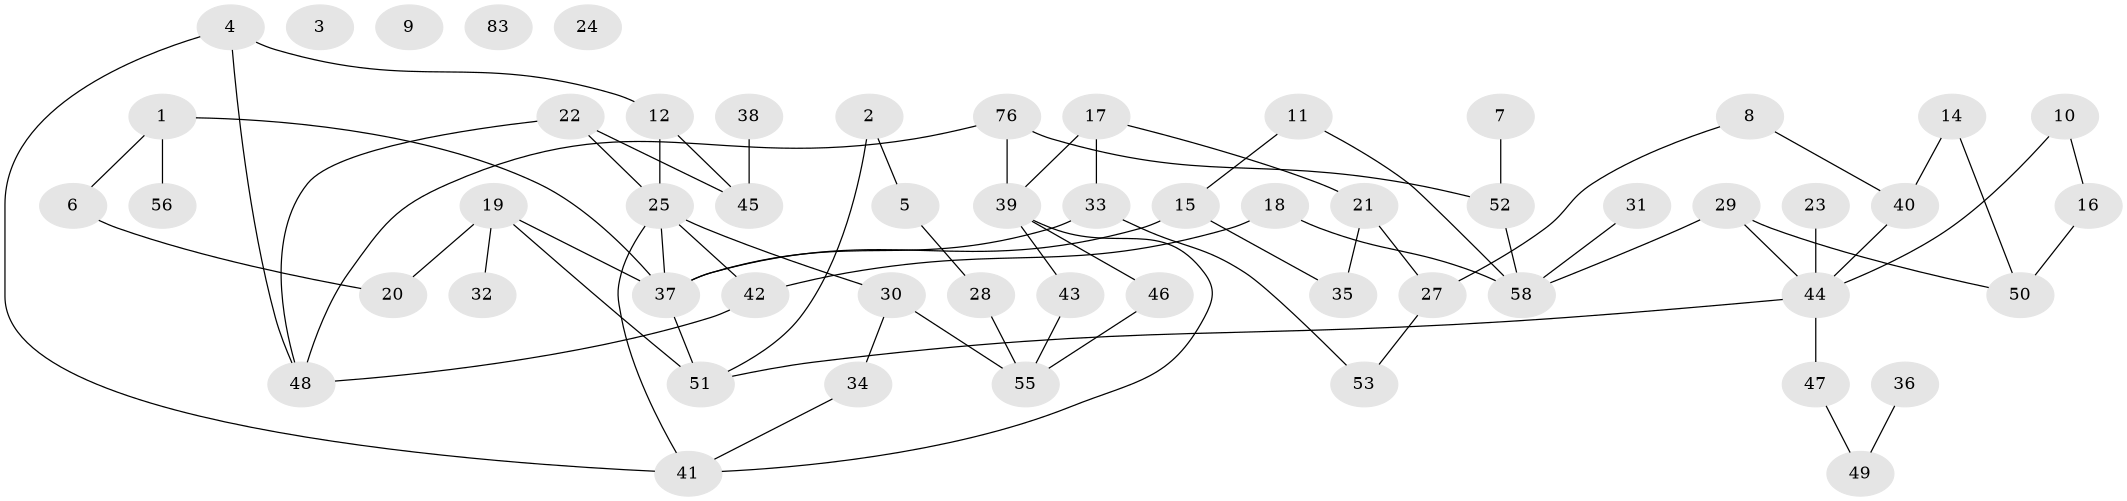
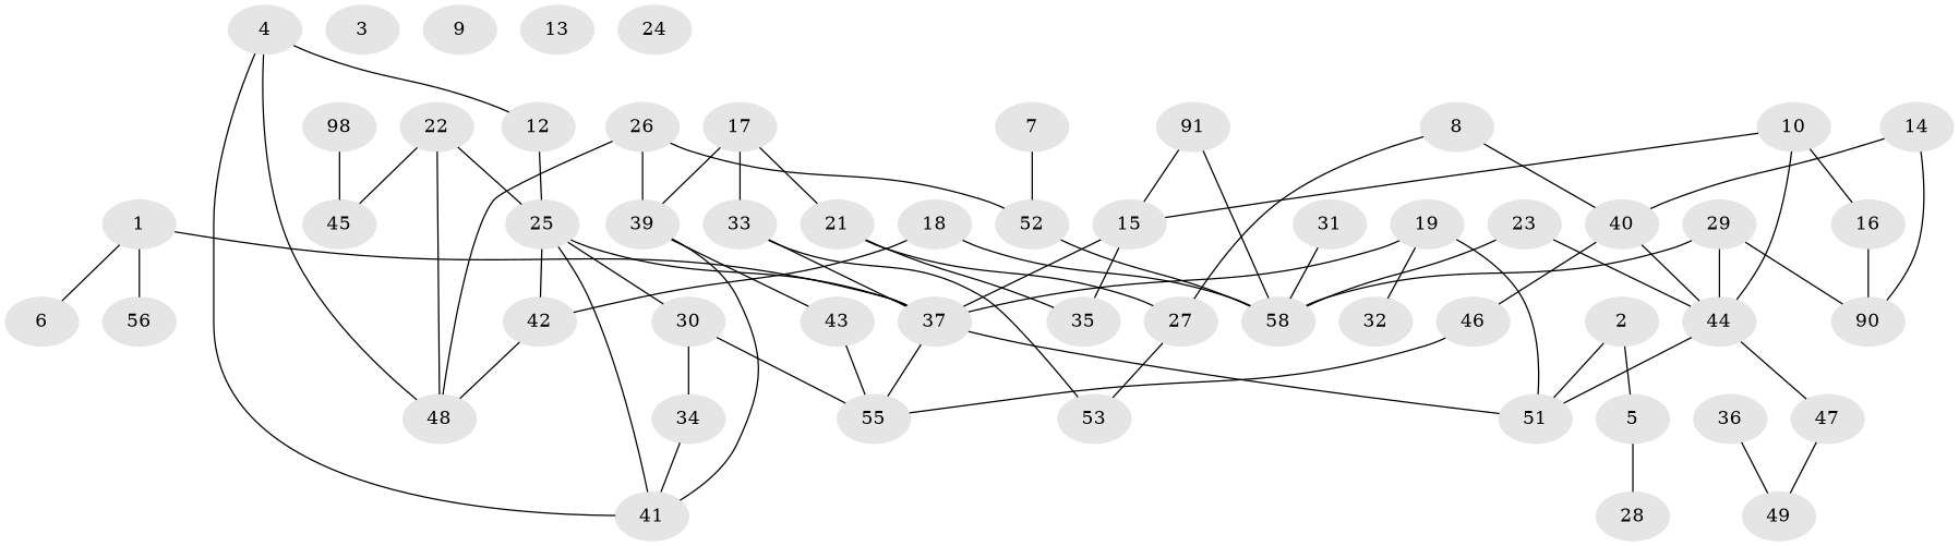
  graph {
    node [color=gray90 style=filled]
    1
    6
    37
    56
-   20
    51
    2
    5
    28
    3
    4
    12
    41
    48
    25
    45
    55
    42
    7
    52
    21
    35
    27
    n24 [label=58]
    8
    40
    53
    44
    46
    9
    10
    15
    16
-   50
+   50 [label=90]
    47
-   11
+   11 [label=91]
    30
-   13 [label=83]
+   13
    14
    17
    33
    39
    43
    18
    19
    32
    22
    23
    24
    34
-   26 [label=76]
+   26
    29
    31
    36
    49
-   38
+   38 [label=98]
    1 -- 6
    1 -- 37
    1 -- 56
-   6 -- 20
    37 -- 51
    2 -- 51
    2 -- 5
    5 -- 28
-   28 -- 55
+   37 -- 55
    4 -- 12
    4 -- 41
    4 -- 48
    12 -- 25
-   12 -- 45
    25 -- 37
    25 -- 41
    25 -- 42
    25 -- 30
    42 -- 48
    7 -- 52
    52 -- n24
    21 -- 35
    21 -- 27
    27 -- 53
    8 -- 27
    8 -- 40
    40 -- 44
-   39 -- 46
+   40 -- 46
    44 -- 51
    44 -- 47
    46 -- 55
    10 -- 44
+   10 -- 15
    10 -- 16
    15 -- 37
    15 -- 35
    16 -- 50
    47 -- 49
    11 -- n24
    11 -- 15
    30 -- 55
    30 -- 34
    14 -- 40
    14 -- 50
    17 -- 21
    17 -- 33
    17 -- 39
    33 -- 37
    33 -- 53
    39 -- 41
    39 -- 43
    43 -- 55
    18 -- 42
    18 -- n24
    19 -- 37
-   19 -- 20
    19 -- 51
    19 -- 32
    22 -- 48
    22 -- 25
    22 -- 45
+   23 -- n24
    23 -- 44
    34 -- 41
    26 -- 48
    26 -- 52
    26 -- 39
    29 -- n24
    29 -- 44
    29 -- 50
    31 -- n24
    36 -- 49
    38 -- 45
  }
